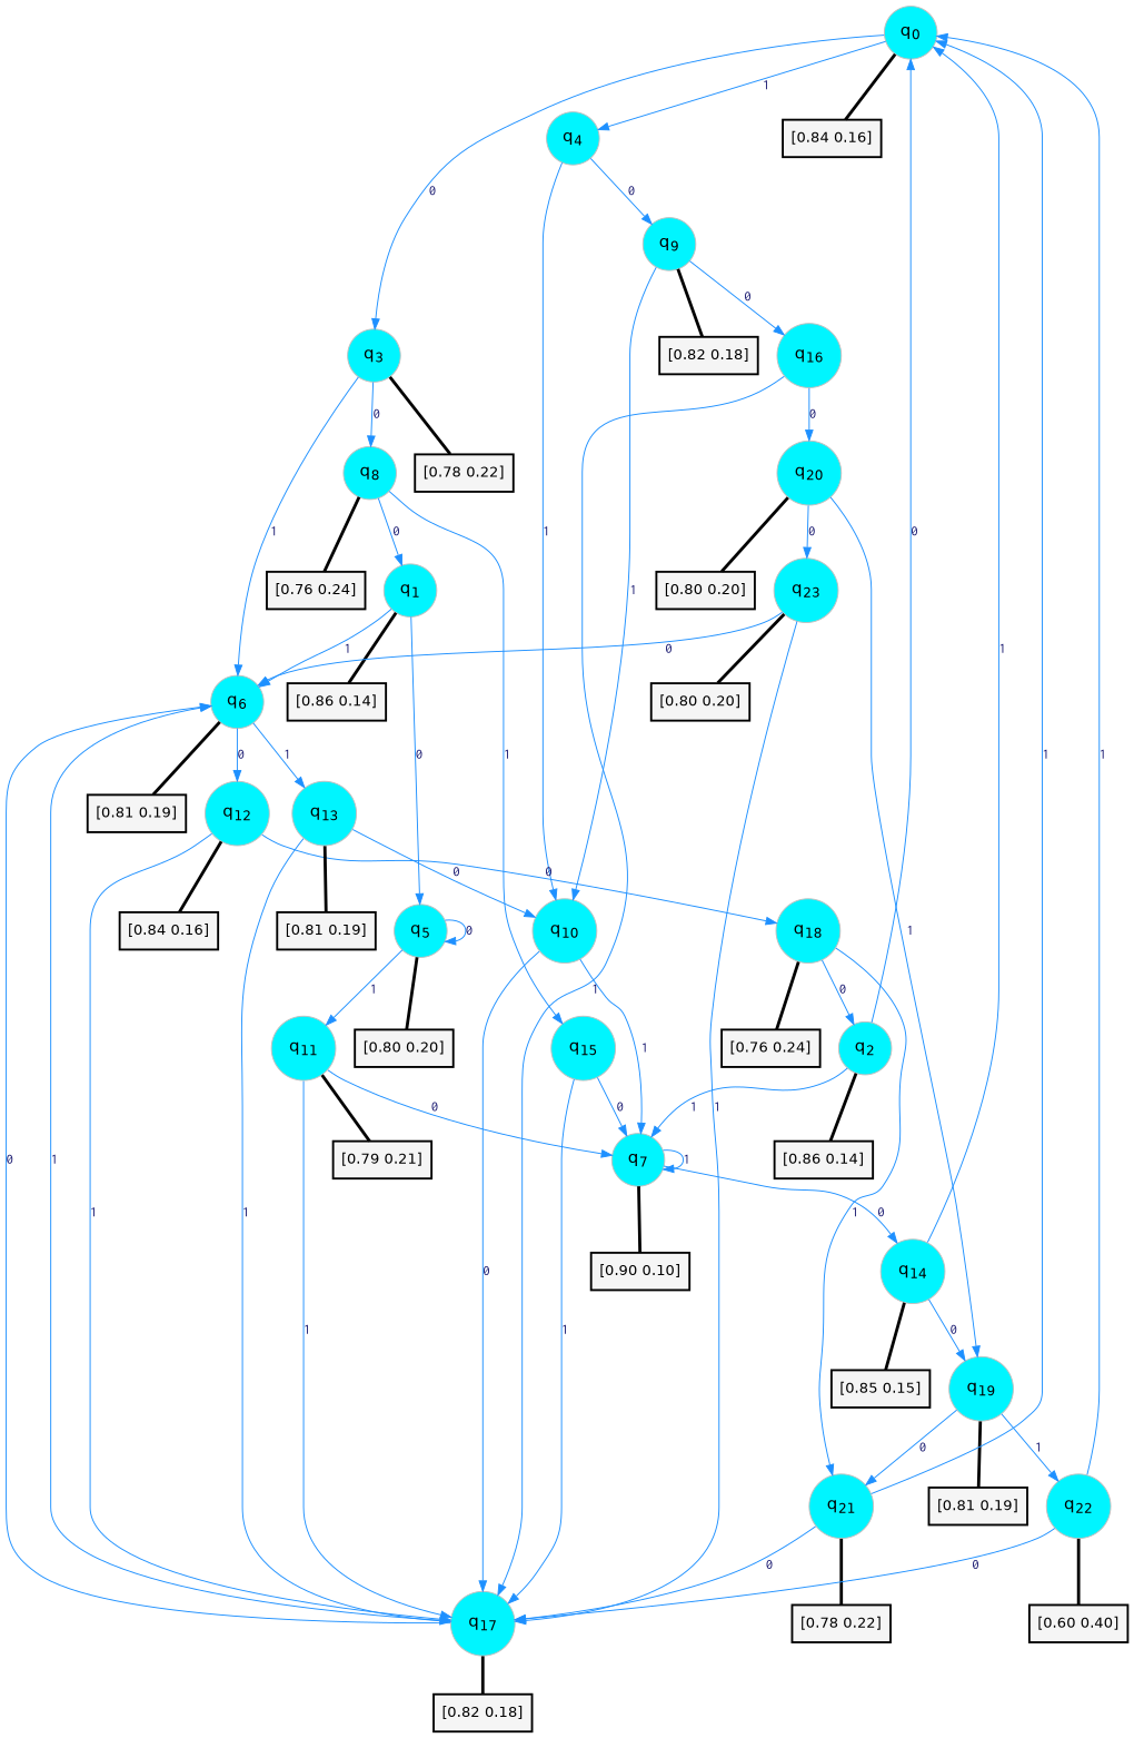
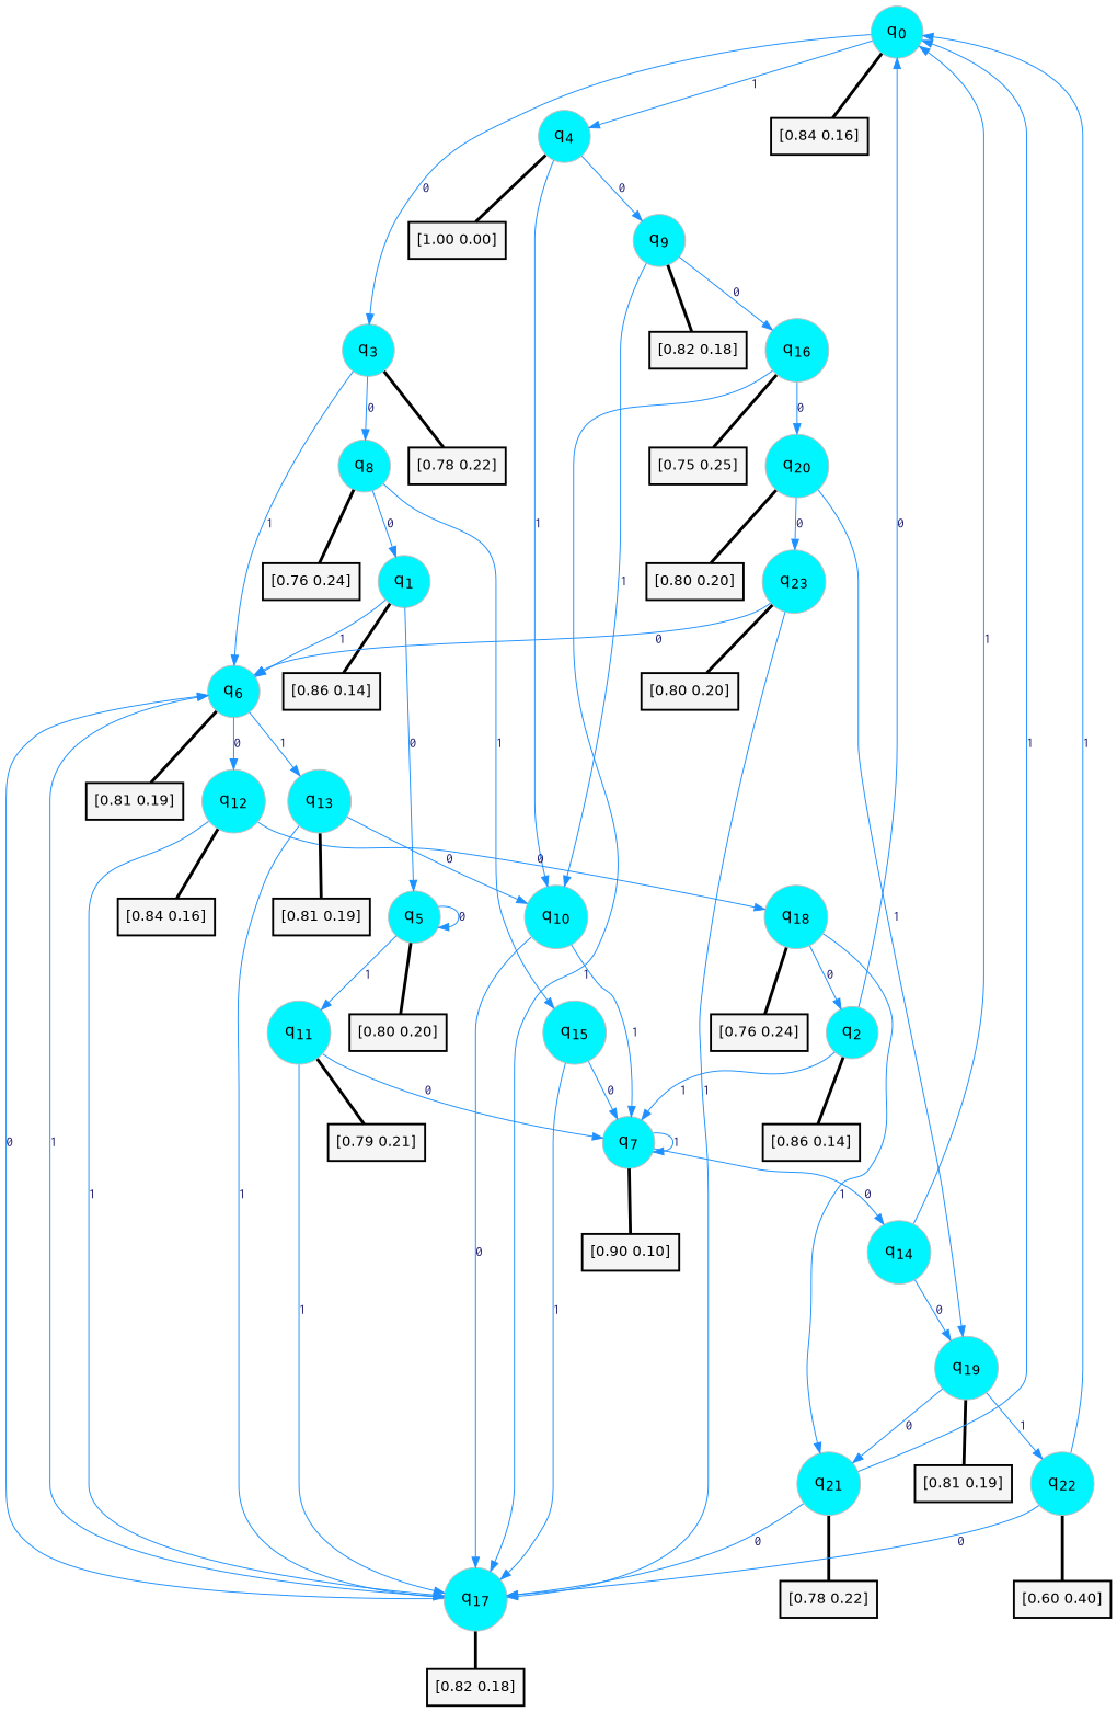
  digraph {
    rankdir=TD
    node [color=gray fillcolor=turquoise1 fontcolor=black fontname=Helvetica fontsize=16 fontweight=bold shape=circle style=filled]
    edge [arrowsize=1 color=dodgerblue1 fontcolor=midnightblue fontname=courier fontweight=bold penwidth=1 style=solid weight=20]
    n1 [label=<q<SUB>0</SUB>>]
    n2 [label=<q<SUB>3</SUB>>]
    n3 [label=<q<SUB>4</SUB>>]
    n4 [color=black fillcolor=whitesmoke fontsize=14 label="[0.84 0.16]" penwidth=2 shape=box]
    n5 [label=<q<SUB>6</SUB>>]
    n6 [label=<q<SUB>8</SUB>>]
    n7 [color=black fillcolor=whitesmoke fontsize=14 label="[0.78 0.22]" penwidth=2 shape=box]
    n8 [label=<q<SUB>9</SUB>>]
    n9 [label=<q<SUB>10</SUB>>]
+   n10 [color=black fillcolor=whitesmoke fontsize=14 label="[1.00 0.00]" penwidth=2 shape=box]
    n11 [label=<q<SUB>1</SUB>>]
    n12 [label=<q<SUB>5</SUB>>]
    n13 [color=black fillcolor=whitesmoke fontsize=14 label="[0.86 0.14]" penwidth=2 shape=box]
    n14 [label=<q<SUB>11</SUB>>]
    n15 [color=black fillcolor=whitesmoke fontsize=14 label="[0.80 0.20]" penwidth=2 shape=box]
    n16 [label=<q<SUB>12</SUB>>]
    n17 [label=<q<SUB>13</SUB>>]
    n18 [color=black fillcolor=whitesmoke fontsize=14 label="[0.81 0.19]" penwidth=2 shape=box]
    n19 [label=<q<SUB>2</SUB>>]
    n20 [label=<q<SUB>7</SUB>>]
    n21 [color=black fillcolor=whitesmoke fontsize=14 label="[0.86 0.14]" penwidth=2 shape=box]
    n22 [label=<q<SUB>14</SUB>>]
    n23 [color=black fillcolor=whitesmoke fontsize=14 label="[0.90 0.10]" penwidth=2 shape=box]
    n24 [label=<q<SUB>15</SUB>>]
    n25 [color=black fillcolor=whitesmoke fontsize=14 label="[0.76 0.24]" penwidth=2 shape=box]
    n26 [label=<q<SUB>16</SUB>>]
    n27 [color=black fillcolor=whitesmoke fontsize=14 label="[0.82 0.18]" penwidth=2 shape=box]
    n28 [label=<q<SUB>17</SUB>>]
    n29 [color=black fillcolor=whitesmoke fontsize=14 label="[0.79 0.21]" penwidth=2 shape=box]
    n30 [label=<q<SUB>18</SUB>>]
    n31 [color=black fillcolor=whitesmoke fontsize=14 label="[0.84 0.16]" penwidth=2 shape=box]
    n32 [color=black fillcolor=whitesmoke fontsize=14 label="[0.81 0.19]" penwidth=2 shape=box]
    n33 [label=<q<SUB>19</SUB>>]
-   n34 [color=black fillcolor=whitesmoke fontsize=14 label="[0.85 0.15]" penwidth=2 shape=box]
    n35 [label=<q<SUB>20</SUB>>]
+   n36 [color=black fillcolor=whitesmoke fontsize=14 label="[0.75 0.25]" penwidth=2 shape=box]
    n37 [color=black fillcolor=whitesmoke fontsize=14 label="[0.82 0.18]" penwidth=2 shape=box]
    n38 [label=<q<SUB>21</SUB>>]
    n39 [color=black fillcolor=whitesmoke fontsize=14 label="[0.76 0.24]" penwidth=2 shape=box]
    n40 [label=<q<SUB>22</SUB>>]
    n41 [color=black fillcolor=whitesmoke fontsize=14 label="[0.81 0.19]" penwidth=2 shape=box]
    n42 [label=<q<SUB>23</SUB>>]
    n43 [color=black fillcolor=whitesmoke fontsize=14 label="[0.80 0.20]" penwidth=2 shape=box]
    n44 [color=black fillcolor=whitesmoke fontsize=14 label="[0.78 0.22]" penwidth=2 shape=box]
    n45 [color=black fillcolor=whitesmoke fontsize=14 label="[0.60 0.40]" penwidth=2 shape=box]
    n46 [color=black fillcolor=whitesmoke fontsize=14 label="[0.80 0.20]" penwidth=2 shape=box]
    n1 -> n2 [label=0]
    n1 -> n3 [label=1]
    n1 -> n4 [arrowhead=none color=black penwidth=3]
    n2 -> n5 [label=1]
    n2 -> n6 [label=0]
    n2 -> n7 [arrowhead=none color=black penwidth=3]
    n3 -> n8 [label=0]
    n3 -> n9 [label=1]
+   n3 -> n10 [arrowhead=none color=black penwidth=3]
    n5 -> n16 [label=0]
    n5 -> n17 [label=1]
    n5 -> n18 [arrowhead=none color=black penwidth=3]
    n6 -> n11 [label=0]
    n6 -> n24 [label=1]
    n6 -> n25 [arrowhead=none color=black penwidth=3]
    n8 -> n9 [label=1]
    n8 -> n26 [label=0]
    n8 -> n27 [arrowhead=none color=black penwidth=3]
    n9 -> n20 [label=1]
    n9 -> n28 [label=0]
    n11 -> n5 [label=1]
    n11 -> n12 [label=0]
    n11 -> n13 [arrowhead=none color=black penwidth=3]
    n12 -> n12 [label=0]
    n12 -> n14 [label=1]
    n12 -> n15 [arrowhead=none color=black penwidth=3]
    n14 -> n20 [label=0]
    n14 -> n28 [label=1]
    n14 -> n29 [arrowhead=none color=black penwidth=3]
    n16 -> n28 [label=1]
    n16 -> n30 [label=0]
    n16 -> n31 [arrowhead=none color=black penwidth=3]
    n17 -> n9 [label=0]
    n17 -> n28 [label=1]
    n17 -> n32 [arrowhead=none color=black penwidth=3]
    n19 -> n1 [label=0]
    n19 -> n20 [label=1]
    n19 -> n21 [arrowhead=none color=black penwidth=3]
    n20 -> n20 [label=1]
    n20 -> n22 [label=0]
    n20 -> n23 [arrowhead=none color=black penwidth=3]
    n22 -> n1 [label=1]
    n22 -> n33 [label=0]
-   n22 -> n34 [arrowhead=none color=black penwidth=3]
    n24 -> n20 [label=0]
    n24 -> n28 [label=1]
    n26 -> n28 [label=1]
    n26 -> n35 [label=0]
+   n26 -> n36 [arrowhead=none color=black penwidth=3]
    n28 -> n5 [label=0]
    n28 -> n5 [label=1]
    n28 -> n37 [arrowhead=none color=black penwidth=3]
    n30 -> n19 [label=0]
    n30 -> n38 [label=1]
    n30 -> n39 [arrowhead=none color=black penwidth=3]
    n33 -> n38 [label=0]
    n33 -> n40 [label=1]
    n33 -> n41 [arrowhead=none color=black penwidth=3]
    n35 -> n33 [label=1]
    n35 -> n42 [label=0]
    n35 -> n43 [arrowhead=none color=black penwidth=3]
    n38 -> n1 [label=1]
    n38 -> n28 [label=0]
    n38 -> n44 [arrowhead=none color=black penwidth=3]
    n40 -> n1 [label=1]
    n40 -> n28 [label=0]
    n40 -> n45 [arrowhead=none color=black penwidth=3]
    n42 -> n5 [label=0]
    n42 -> n28 [label=1]
    n42 -> n46 [arrowhead=none color=black penwidth=3]
  }
